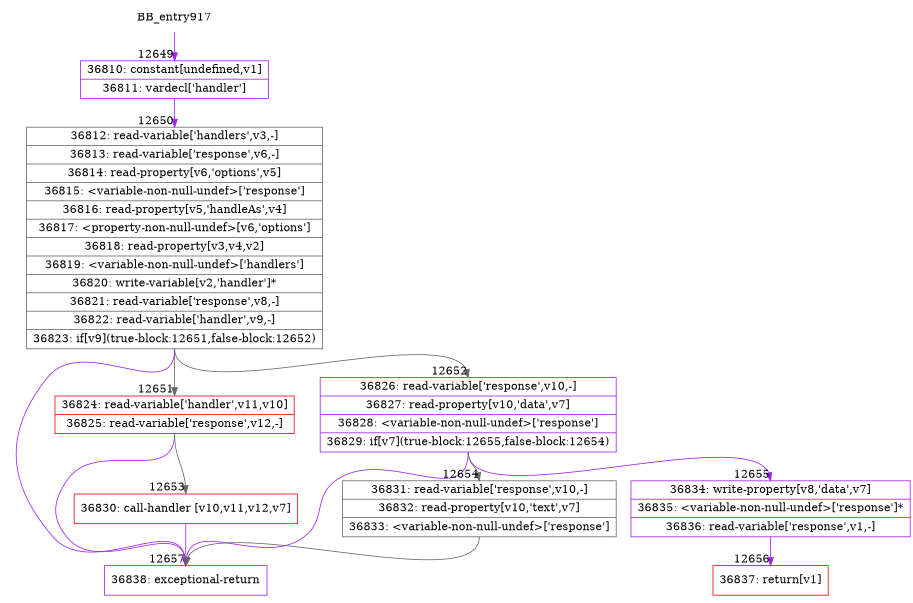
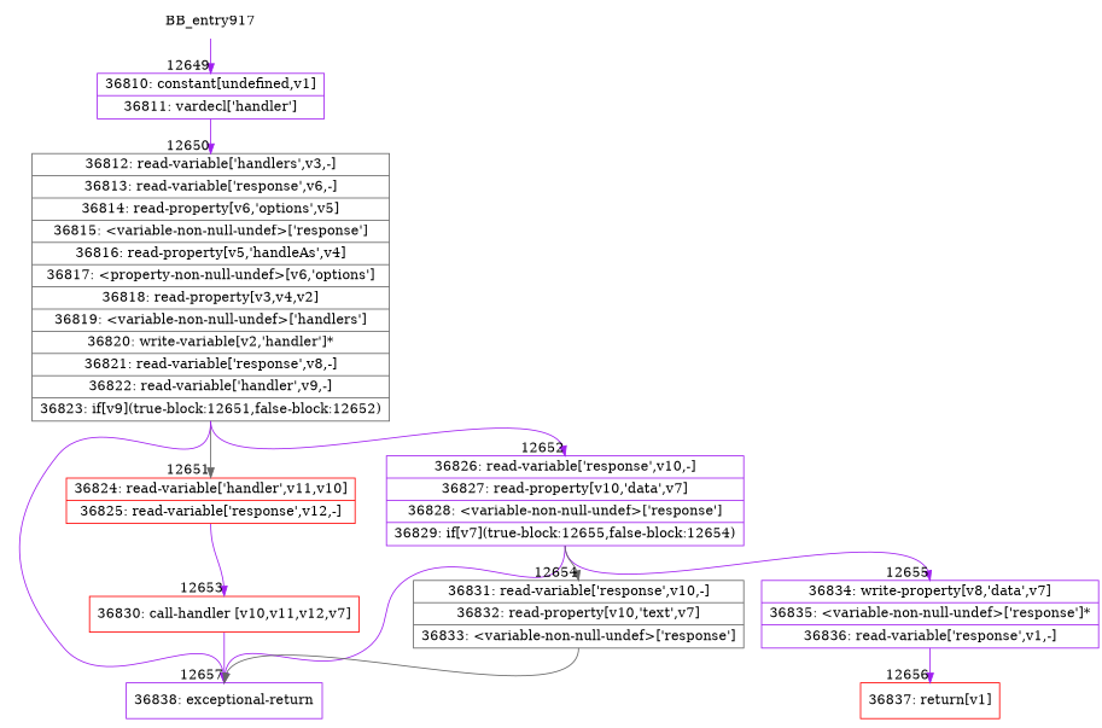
  digraph {
    rankdir=TD
    node [color=purple shape=record]
    edge [color=purple headport=n tailport=s]
    n1 [label=BB_entry917 shape=none]
    n2 [label="{36810: constant[undefined,v1]|36811: vardecl['handler']}"]
    n3 [color=gray40 label="{36812: read-variable['handlers',v3,-]|36813: read-variable['response',v6,-]|36814: read-property[v6,'options',v5]|36815: \<variable-non-null-undef\>['response']|36816: read-property[v5,'handleAs',v4]|36817: \<property-non-null-undef\>[v6,'options']|36818: read-property[v3,v4,v2]|36819: \<variable-non-null-undef\>['handlers']|36820: write-variable[v2,'handler']*|36821: read-variable['response',v8,-]|36822: read-variable['handler',v9,-]|36823: if[v9](true-block:12651,false-block:12652)}"]
    n4 [color=red label="{36824: read-variable['handler',v11,v10]|36825: read-variable['response',v12,-]}"]
    n5 [label="{36826: read-variable['response',v10,-]|36827: read-property[v10,'data',v7]|36828: \<variable-non-null-undef\>['response']|36829: if[v7](true-block:12655,false-block:12654)}"]
    n6 [label="{36838: exceptional-return}"]
    n7 [color=red label="{36830: call-handler [v10,v11,v12,v7]}"]
    n8 [label="{36834: write-property[v8,'data',v7]|36835: \<variable-non-null-undef\>['response']*|36836: read-variable['response',v1,-]}"]
    n9 [color=gray40 label="{36831: read-variable['response',v10,-]|36832: read-property[v10,'text',v7]|36833: \<variable-non-null-undef\>['response']}"]
    n10 [color=red label="{36837: return[v1]}"]
    n1 -> n2 [headlabel="    12649"]
    n2 -> n3 [headlabel="      12650"]
    n3 -> n4 [color=gray40 headlabel="      12651"]
-   n3 -> n5 [color=gray40 headlabel="      12652"]
+   n3 -> n5 [headlabel="      12652"]
    n3 -> n6 [headlabel="      12657"]
-   n4 -> n6
-   n4 -> n7 [color=gray40 headlabel="      12653"]
+   n4 -> n7 [headlabel="      12653"]
    n5 -> n6
    n5 -> n8 [headlabel="      12655"]
    n5 -> n9 [color=gray40 headlabel="      12654"]
    n7 -> n6
    n8 -> n10 [headlabel="      12656"]
    n9 -> n6 [color=gray40]
  }
